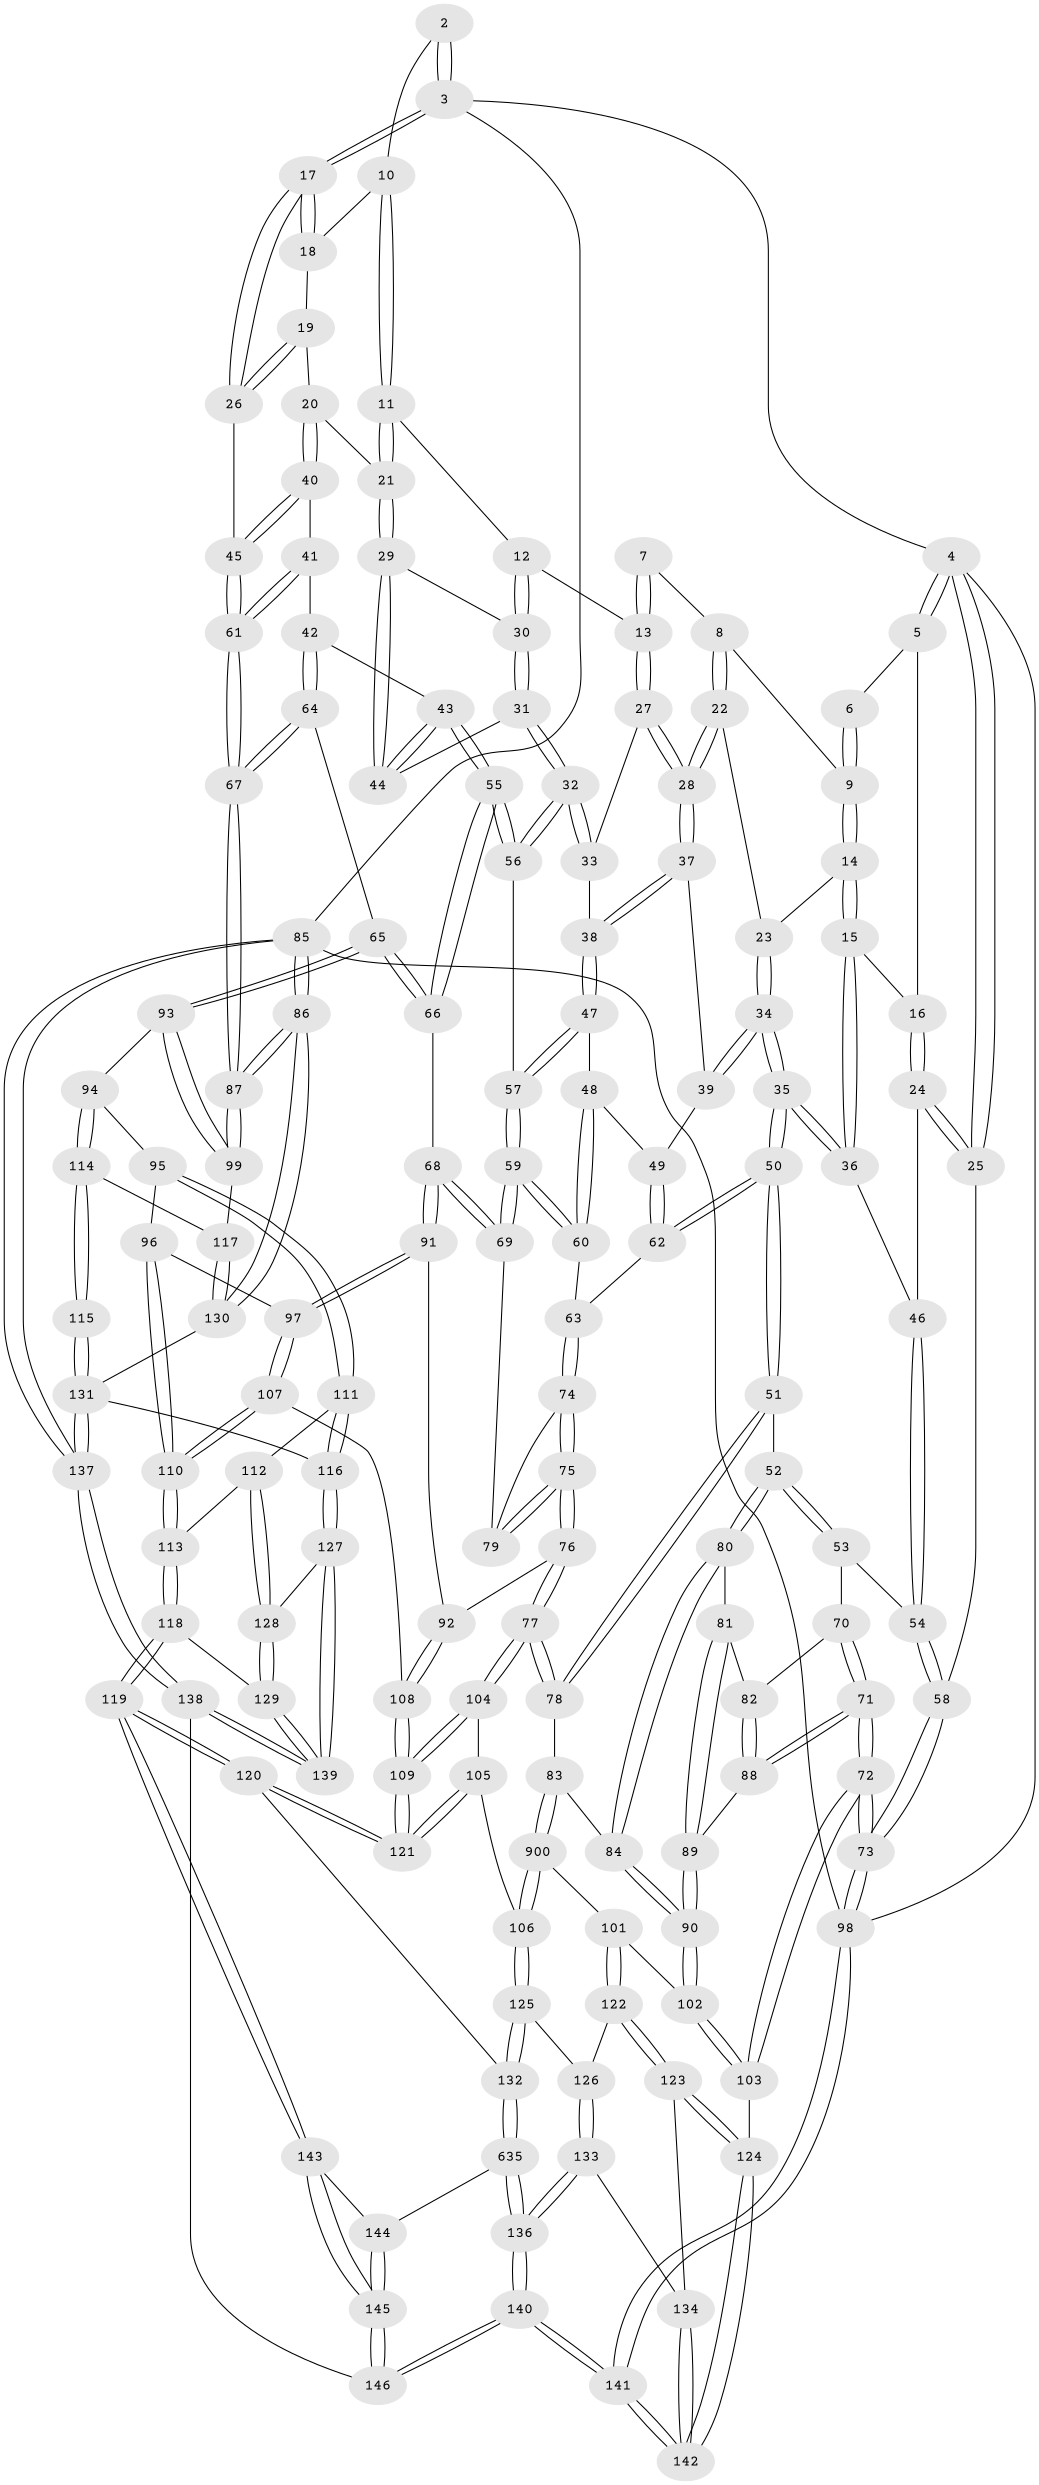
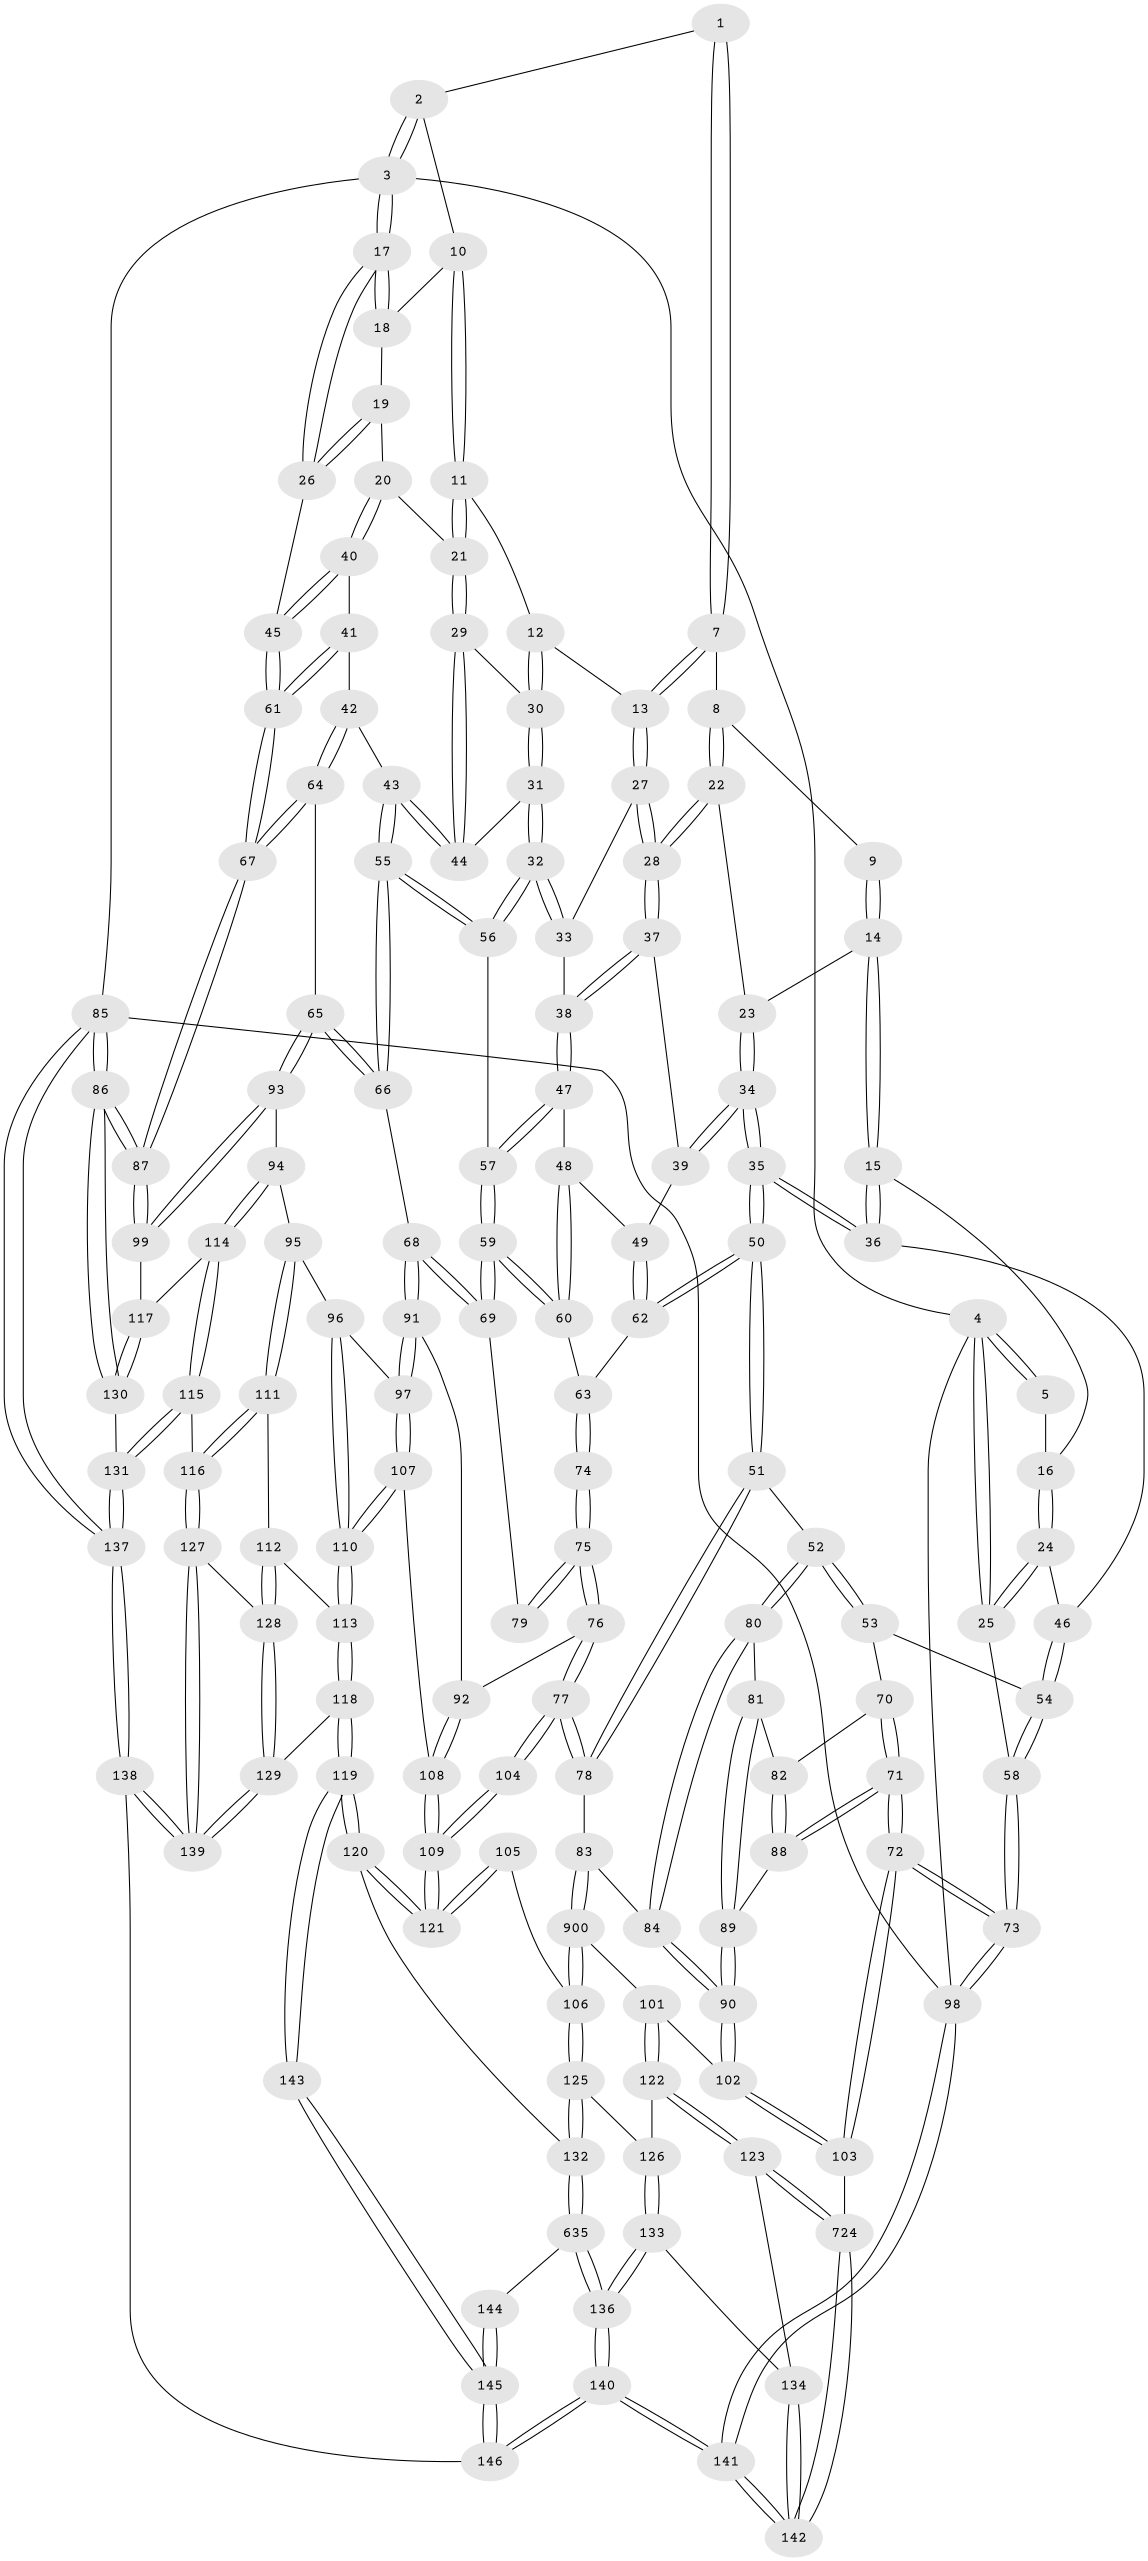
  graph {
    fontname="Courier Prime"
    node [color=gray90 fontname="Courier Prime" style=filled]
    edge [fontname="Courier Prime"]
+   1
    2
    7
    3
    10
    8
    13
    4
    17
    85
    11
    18
    5
    25
    98
    26
    86
    137
-   6
    16
    58
    141
    9
    24
    14
    22
    27
    23
    28
    15
    12
    21
    19
    30
    29
    31
    33
    36
    34
    46
    45
    20
    40
    41
    44
    37
    35
    39
    54
    73
    61
    38
    32
    56
    57
    47
    50
    49
    62
    51
    48
    42
    43
    64
    67
    55
    65
    66
    60
    59
    63
    52
    78
    53
    80
    83
    70
    81
    84
    71
    82
    68
    69
    79
    74
    87
    75
    93
    99
    94
    91
    92
    97
    72
    88
    103
    89
-   124
+   124 [label=724]
    76
    77
    104
    108
    105
    109
    n105 [label=900]
    90
    101
    106
    102
    130
    138
    131
    117
    107
    95
    114
    96
    111
    115
    110
    112
    116
    113
    142
    122
    125
    123
    126
    121
    132
    118
    128
    127
    129
    119
    139
    120
    143
    144
    145
    n141 [label=635]
    134
    133
    136
    140
    146
+   1 -- 2
+   1 -- 7
+   1 -- 7
    2 -- 3
    2 -- 3
    2 -- 10
    7 -- 8
    7 -- 13
    7 -- 13
    3 -- 4
    3 -- 17
    3 -- 17
    3 -- 85
    10 -- 11
    10 -- 11
    10 -- 18
    8 -- 9
    8 -- 22
    8 -- 22
    13 -- 27
    13 -- 27
    4 -- 5
    4 -- 5
    4 -- 25
    4 -- 25
    4 -- 98
    17 -- 18
    17 -- 18
    17 -- 26
    17 -- 26
    85 -- 98
    85 -- 86
    85 -- 86
    85 -- 137
    85 -- 137
    11 -- 12
    11 -- 21
    11 -- 21
    18 -- 19
-   5 -- 6
    5 -- 16
    25 -- 58
    98 -- 141
    98 -- 141
    26 -- 45
    86 -- 87
    86 -- 87
    86 -- 130
    86 -- 130
    137 -- 138
    137 -- 138
-   6 -- 9
-   6 -- 9
    16 -- 24
    16 -- 24
    58 -- 73
    58 -- 73
    141 -- 142
    141 -- 142
    9 -- 14
    9 -- 14
    24 -- 25
    24 -- 25
    24 -- 46
    14 -- 23
    14 -- 15
    14 -- 15
    22 -- 23
    22 -- 28
    22 -- 28
    27 -- 28
    27 -- 28
    27 -- 33
    23 -- 34
    23 -- 34
    28 -- 37
    28 -- 37
    15 -- 16
    15 -- 36
    15 -- 36
    12 -- 13
    12 -- 30
    12 -- 30
    21 -- 29
    21 -- 29
    19 -- 26
    19 -- 26
    19 -- 20
    30 -- 31
    30 -- 31
    29 -- 30
    29 -- 44
    29 -- 44
    31 -- 44
    31 -- 32
    31 -- 32
    33 -- 38
    36 -- 46
    34 -- 35
    34 -- 35
    34 -- 39
    34 -- 39
    46 -- 54
    46 -- 54
    45 -- 61
    45 -- 61
    20 -- 21
    20 -- 40
    20 -- 40
    40 -- 45
    40 -- 45
    40 -- 41
    41 -- 61
    41 -- 61
    41 -- 42
    37 -- 39
    37 -- 38
    37 -- 38
    35 -- 36
    35 -- 36
    35 -- 50
    35 -- 50
    39 -- 49
    54 -- 58
    54 -- 58
    73 -- 98
    73 -- 98
    61 -- 67
    61 -- 67
    38 -- 47
    38 -- 47
    32 -- 33
    32 -- 33
    32 -- 56
    32 -- 56
    56 -- 57
    57 -- 59
    57 -- 59
    47 -- 57
    47 -- 57
    47 -- 48
    50 -- 62
    50 -- 62
    50 -- 51
    50 -- 51
    49 -- 62
    49 -- 62
    62 -- 63
    51 -- 52
    51 -- 78
    51 -- 78
    48 -- 49
    48 -- 60
    48 -- 60
    42 -- 43
    42 -- 64
    42 -- 64
    43 -- 44
    43 -- 44
    43 -- 55
    43 -- 55
    64 -- 67
    64 -- 67
    64 -- 65
    67 -- 87
    67 -- 87
    55 -- 56
    55 -- 56
    55 -- 66
    55 -- 66
    65 -- 66
    65 -- 66
    65 -- 93
    65 -- 93
    66 -- 68
    60 -- 63
    59 -- 60
    59 -- 60
    59 -- 69
    59 -- 69
    63 -- 74
    63 -- 74
    52 -- 53
    52 -- 53
    52 -- 80
    52 -- 80
    78 -- 83
    53 -- 54
    53 -- 70
    80 -- 81
    80 -- 84
    80 -- 84
    83 -- 84
    83 -- n105
    83 -- n105
    70 -- 71
    70 -- 71
    70 -- 82
    81 -- 82
    81 -- 89
    81 -- 89
    84 -- 90
    84 -- 90
    71 -- 72
    71 -- 72
    71 -- 88
    71 -- 88
    82 -- 88
    82 -- 88
    68 -- 69
    68 -- 69
    68 -- 91
    68 -- 91
    69 -- 79
-   74 -- 79
    74 -- 75
    74 -- 75
    87 -- 99
    87 -- 99
    75 -- 79
    75 -- 79
    75 -- 76
    75 -- 76
    93 -- 99
    93 -- 99
    93 -- 94
    99 -- 117
    94 -- 95
    94 -- 114
    94 -- 114
    91 -- 92
    91 -- 97
    91 -- 97
    92 -- 108
    92 -- 108
    97 -- 107
    97 -- 107
    72 -- 73
    72 -- 73
    72 -- 103
    72 -- 103
    88 -- 89
    103 -- 124
    89 -- 90
    89 -- 90
    124 -- 142
    124 -- 142
    76 -- 92
    76 -- 77
    76 -- 77
    77 -- 78
    77 -- 78
    77 -- 104
    77 -- 104
-   104 -- 105
    104 -- 109
    104 -- 109
    108 -- 109
    108 -- 109
    105 -- 106
    105 -- 121
    105 -- 121
    109 -- 121
    109 -- 121
    n105 -- 101
    n105 -- 106
    n105 -- 106
    90 -- 102
    90 -- 102
    101 -- 102
    101 -- 122
    101 -- 122
    106 -- 125
    106 -- 125
    102 -- 103
    102 -- 103
    130 -- 131
    138 -- 139
    138 -- 139
    138 -- 146
    131 -- 137
    131 -- 137
    117 -- 130
    117 -- 130
    107 -- 108
    107 -- 110
    107 -- 110
    95 -- 96
    95 -- 111
    95 -- 111
    114 -- 117
    114 -- 115
    114 -- 115
    96 -- 97
    96 -- 110
    96 -- 110
    111 -- 112
    111 -- 116
    111 -- 116
    115 -- 131
    115 -- 131
-   131 -- 116
+   115 -- 116
    110 -- 113
    110 -- 113
    112 -- 113
    112 -- 128
    112 -- 128
    116 -- 127
    116 -- 127
    113 -- 118
    113 -- 118
    122 -- 123
    122 -- 123
    122 -- 126
    125 -- 126
    125 -- 132
    125 -- 132
    123 -- 124
    123 -- 124
    123 -- 134
    126 -- 133
    126 -- 133
    132 -- n141
    132 -- n141
    118 -- 129
    118 -- 119
    118 -- 119
    128 -- 129
    128 -- 129
    127 -- 128
    127 -- 139
    127 -- 139
    129 -- 139
    129 -- 139
    119 -- 120
    119 -- 120
    119 -- 143
    119 -- 143
    120 -- 121
    120 -- 121
    120 -- 132
-   143 -- 144
    143 -- 145
    143 -- 145
    144 -- 145
    144 -- 145
    145 -- 146
    145 -- 146
    n141 -- 144
    n141 -- 136
    n141 -- 136
    134 -- 142
    134 -- 142
    133 -- 134
    133 -- 136
    133 -- 136
    136 -- 140
    136 -- 140
    140 -- 141
    140 -- 141
    140 -- 146
    140 -- 146
  }
